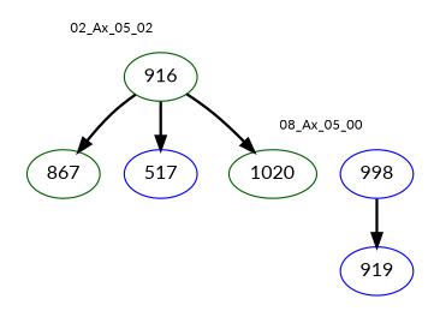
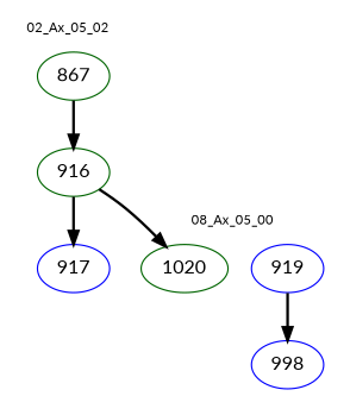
  digraph {
    fontname=Lato
    node [color=darkgreen fontname=Lato]
    edge [color=black fontname=Lato style=bold]
    n1 [label=916]
    n2 [label=867]
-   n3 [color=blue label=517]
+   n3 [color=blue label=917]
    n4 [color=blue label=998]
    n5 [color=blue label=919]
    n6 [label=1020]
    subgraph cluster_1 {
      color=white
      fontsize=10
      label="02_Ax_05_02"
      n1
      n2
      n3
    }
    subgraph cluster_2 {
      color=white
      fontsize=10
      label="08_Ax_05_00"
      n4
      n5
      n6
    }
-   n1 -> n2
+   n2 -> n1
    n1 -> n3
    n1 -> n6
-   n4 -> n5
+   n5 -> n4
  }
